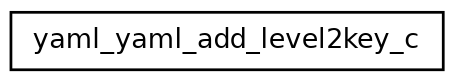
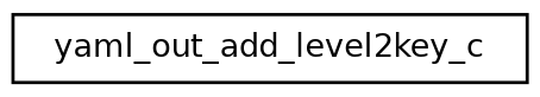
  digraph {
    rankdir=LR
-   n1 [color=black fillcolor=white fontname=Helvetica fontsize=10 height=0.2 label=yaml_yaml_add_level2key_c shape=record style=filled width=0.4]
+   n1 [color=black fillcolor=white fontname=Helvetica fontsize=10 height=0.2 label=yaml_out_add_level2key_c shape=record style=filled width=0.4]
  }
